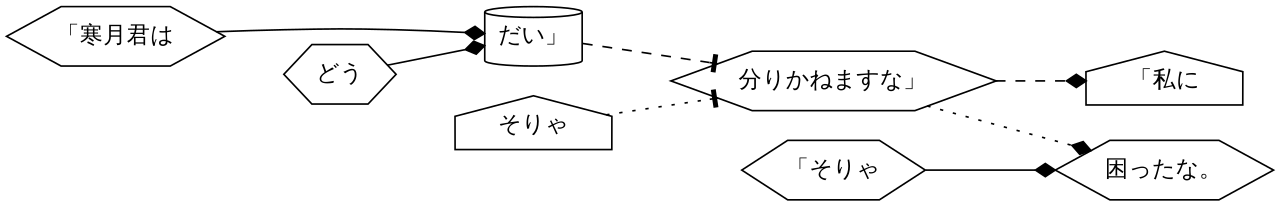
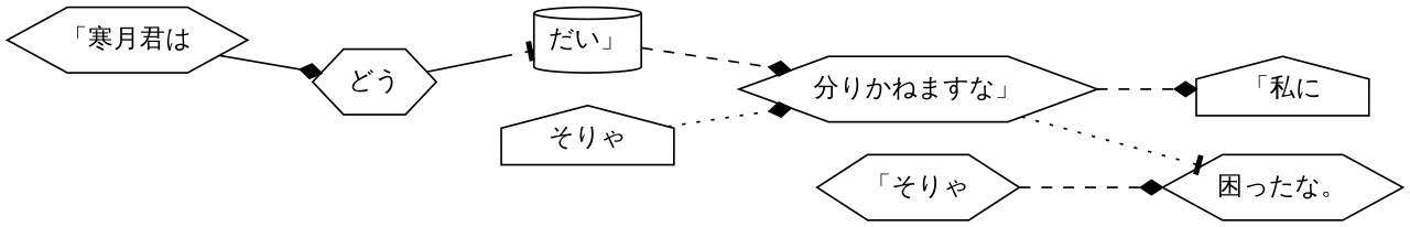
  digraph {
    fontname=Merriweather
    rankdir=LR
    node [fontname=Merriweather shape=hexagon]
    edge [arrowhead=diamond fontname=Merriweather style=solid]
    n1 [label="「寒月君は"]
    n2 [label="だい」" shape=cylinder]
    n3 [label="分りかねますな」"]
    n4 [label="どう"]
    n5 [label="「私に" shape=house]
    n6 [label="困ったな。"]
    n7 [label="そりゃ" shape=house]
    n8 [label="「そりゃ"]
-   n1 -> n2
-   n2 -> n3 [arrowhead=tee style=dashed]
+   n1 -> n4
+   n2 -> n3 [style=dashed]
    n3 -> n5 [style=dashed]
-   n3 -> n6 [style=dotted]
-   n4 -> n2
-   n7 -> n3 [arrowhead=tee style=dotted]
-   n8 -> n6
+   n3 -> n6 [arrowhead=tee style=dotted]
+   n4 -> n2 [arrowhead=tee]
+   n7 -> n3 [style=dotted]
+   n8 -> n6 [style=dashed]
  }
